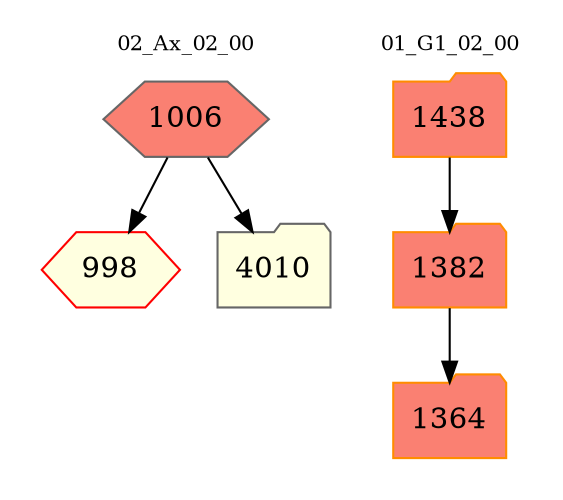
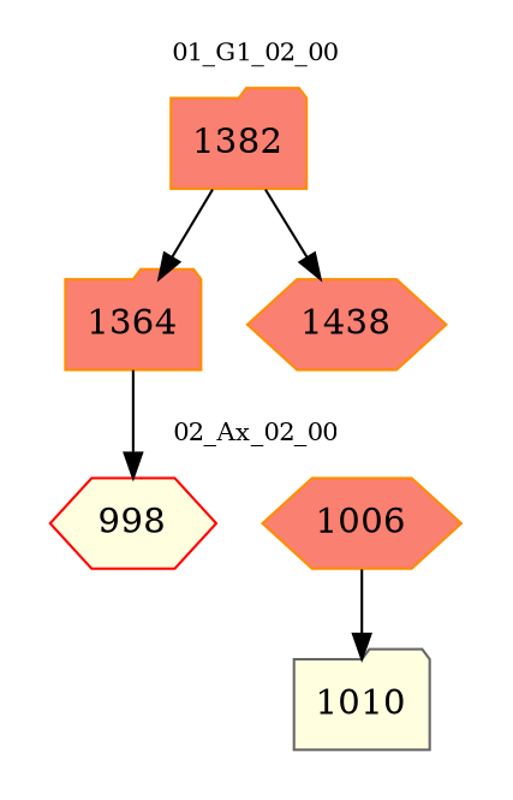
  digraph {
    node [color=darkorange fillcolor=salmon shape=folder style=filled]
    edge [color=black]
-   n1 [color=gray40 label=1006 shape=hexagon]
+   n1 [label=1006 shape=hexagon]
    n2 [color=red fillcolor=lightyellow label=998 shape=hexagon]
-   n3 [color=gray40 fillcolor=lightyellow label=4010]
+   n3 [color=gray40 fillcolor=lightyellow label=1010]
    n4 [label=1382]
    n5 [label=1364]
-   n6 [label=1438]
+   n6 [label=1438 shape=hexagon]
    subgraph cluster_1 {
      color=white
      fontsize=10
      label="02_Ax_02_00"
      n1
      n2
      n3
    }
    subgraph cluster_2 {
      color=white
      fontsize=10
      label="01_G1_02_00"
      n4
      n5
      n6
    }
-   n1 -> n2
+   n5 -> n2
    n1 -> n3
    n4 -> n5
-   n6 -> n4
+   n4 -> n6
  }
